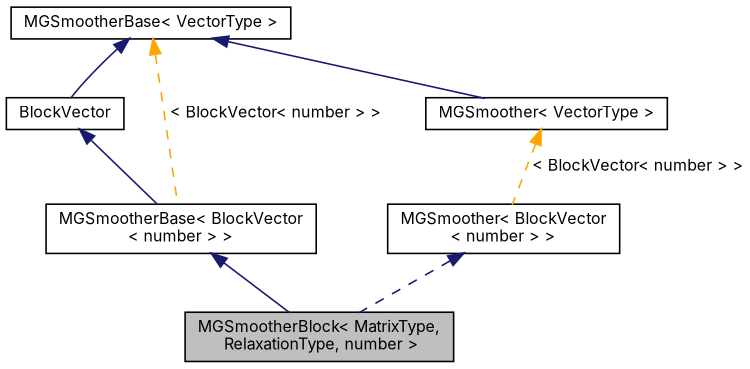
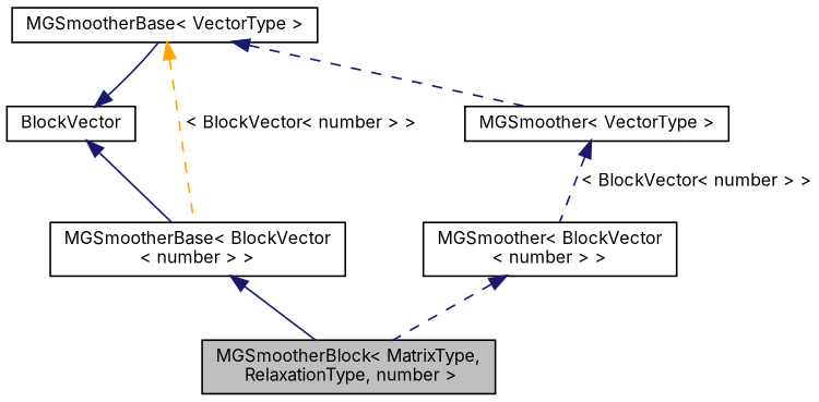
  digraph {
    fontname=Inter
    node [color=black fillcolor=white fontname=Inter fontsize=10 shape=record style=filled]
    edge [color=midnightblue dir=back fontname=Inter fontsize=10 labelfontname=Helvetica labelfontsize=10 style=solid]
    n1 [fillcolor=grey75 fontcolor=black height=0.2 label="MGSmootherBlock\< MatrixType,\l RelaxationType, number \>" width=0.4]
    n2 [height=0.2 label="MGSmoother\< BlockVector\l\< number \> \>" width=0.4]
    n3 [height=0.2 label="MGSmootherBase\< BlockVector\l\< number \> \>" width=0.4]
    n4 [height=0.2 label=BlockVector width=0.4]
    n5 [height=0.2 label="MGSmootherBase\< VectorType \>" width=0.4]
    n6 [height=0.2 label="MGSmoother\< VectorType \>" width=0.4]
    n2 -> n1 [style=dashed]
    n3 -> n1
    n4 -> n3
-   n5 -> n4
+   n4 -> n5
    n5 -> n3 [color=orange label=" \< BlockVector\< number \> \>" style=dashed]
-   n5 -> n6
-   n6 -> n2 [color=orange label=" \< BlockVector\< number \> \>" style=dashed]
+   n5 -> n6 [style=dashed]
+   n6 -> n2 [label=" \< BlockVector\< number \> \>" style=dashed]
  }
